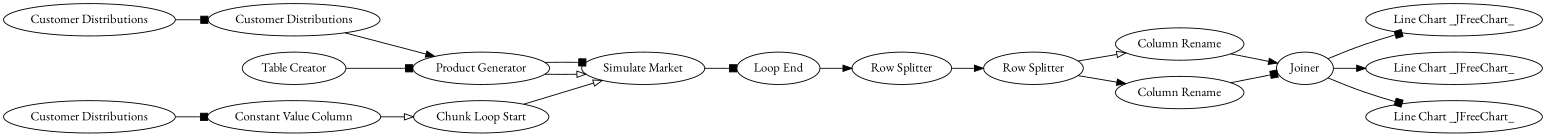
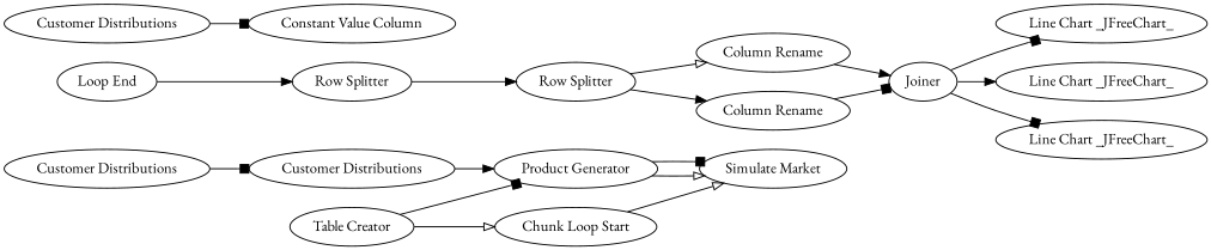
  digraph {
    fontname="EB Garamond"
    rankdir=LR
    node [fontname="EB Garamond"]
    edge [arrowhead=box fontname="EB Garamond"]
    n1 [label="Customer Distributions"]
    n2 [label="Customer Distributions"]
    n3 [label="Product Generator"]
    n4 [label="Simulate Market"]
    n5 [label="Loop End"]
    n6 [label="Table Creator"]
    n7 [label="Customer Distributions"]
    n8 [label="Constant Value Column"]
    n9 [label="Chunk Loop Start"]
    n10 [label="Row Splitter"]
    n11 [label="Row Splitter"]
    n12 [label="Column Rename"]
    n13 [label="Column Rename"]
    n14 [label=Joiner]
    n15 [label="Line Chart _JFreeChart_"]
    n16 [label="Line Chart _JFreeChart_"]
    n17 [label="Line Chart _JFreeChart_"]
    n1 -> n2
    n2 -> n3 [arrowhead=normal]
    n3 -> n4 [arrowhead=onormal]
    n3 -> n4
-   n4 -> n5
    n5 -> n10 [arrowhead=normal]
    n6 -> n3
    n7 -> n8
-   n8 -> n9 [arrowhead=onormal]
+   n6 -> n9 [arrowhead=onormal]
    n9 -> n4 [arrowhead=onormal]
    n10 -> n11 [arrowhead=normal]
    n11 -> n12 [arrowhead=onormal]
    n11 -> n13 [arrowhead=normal]
    n12 -> n14 [arrowhead=normal]
    n13 -> n14
    n14 -> n15
    n14 -> n16 [arrowhead=normal]
    n14 -> n17
  }
